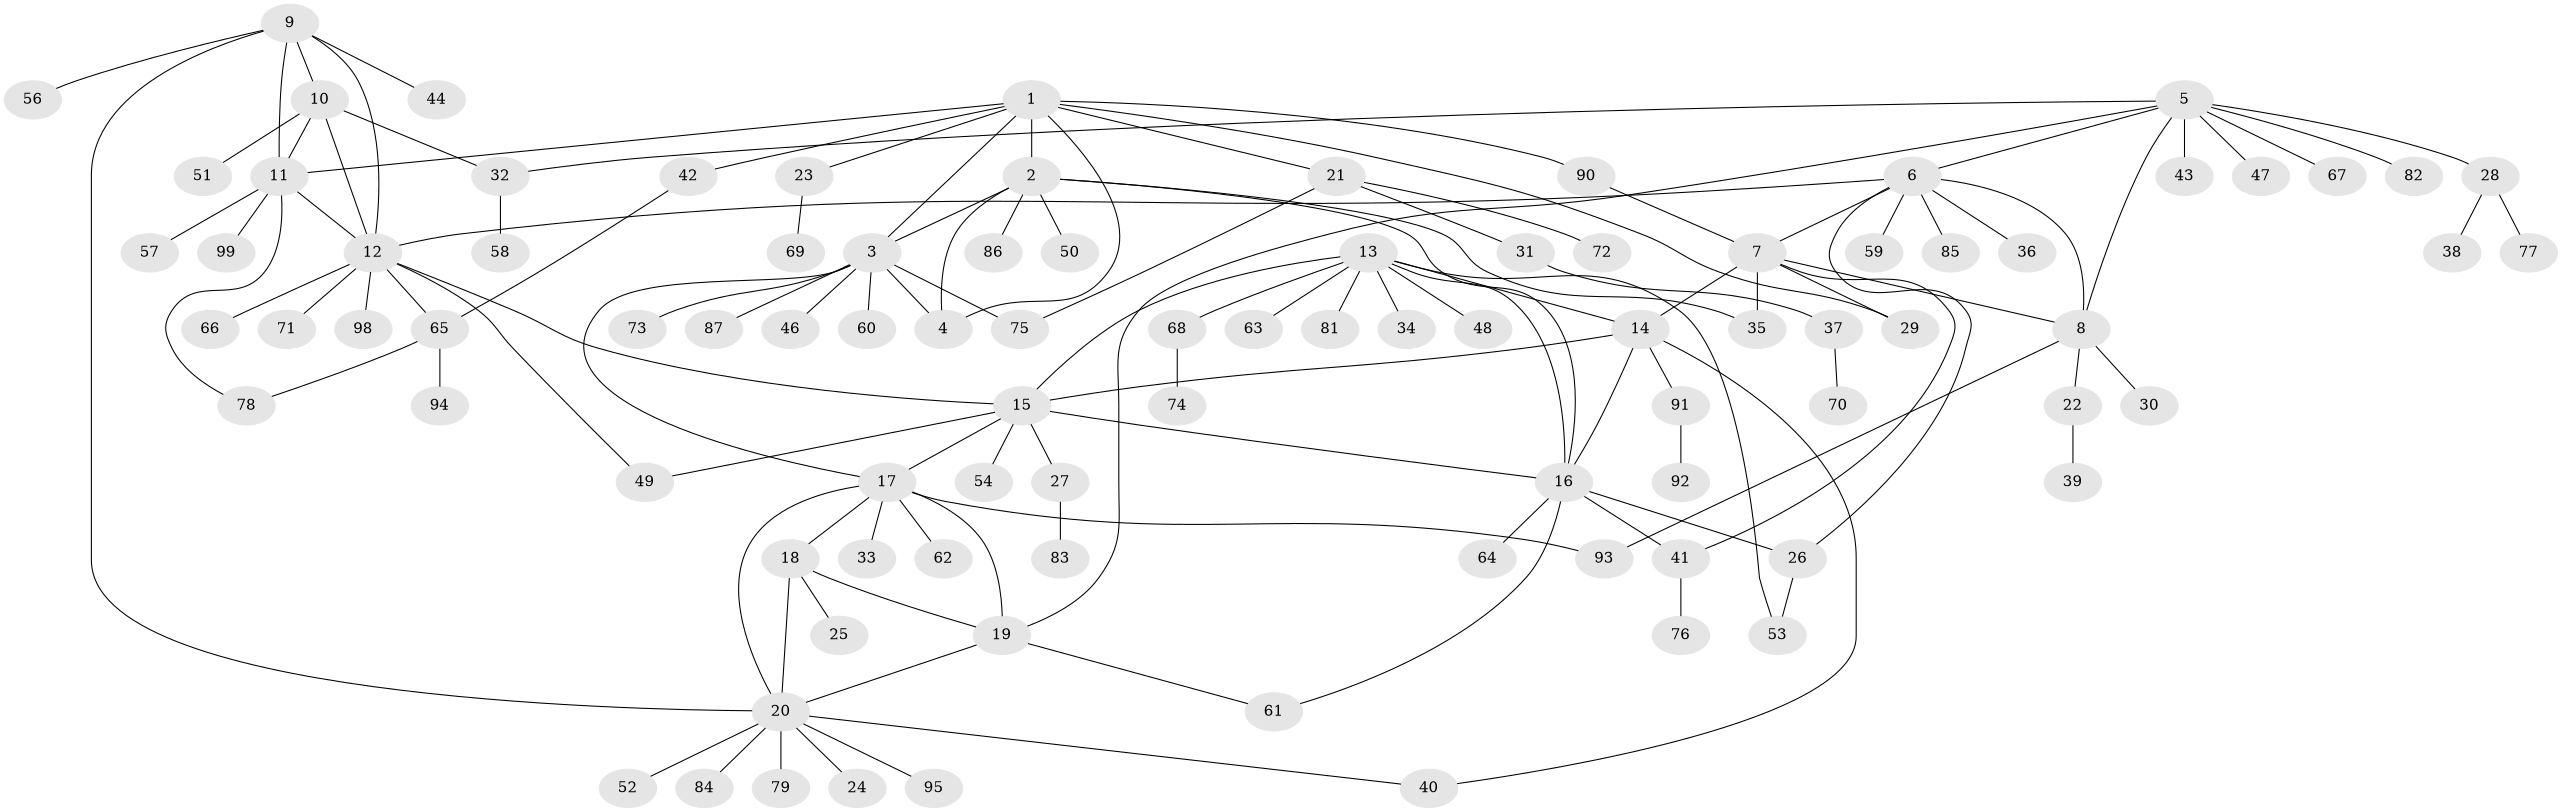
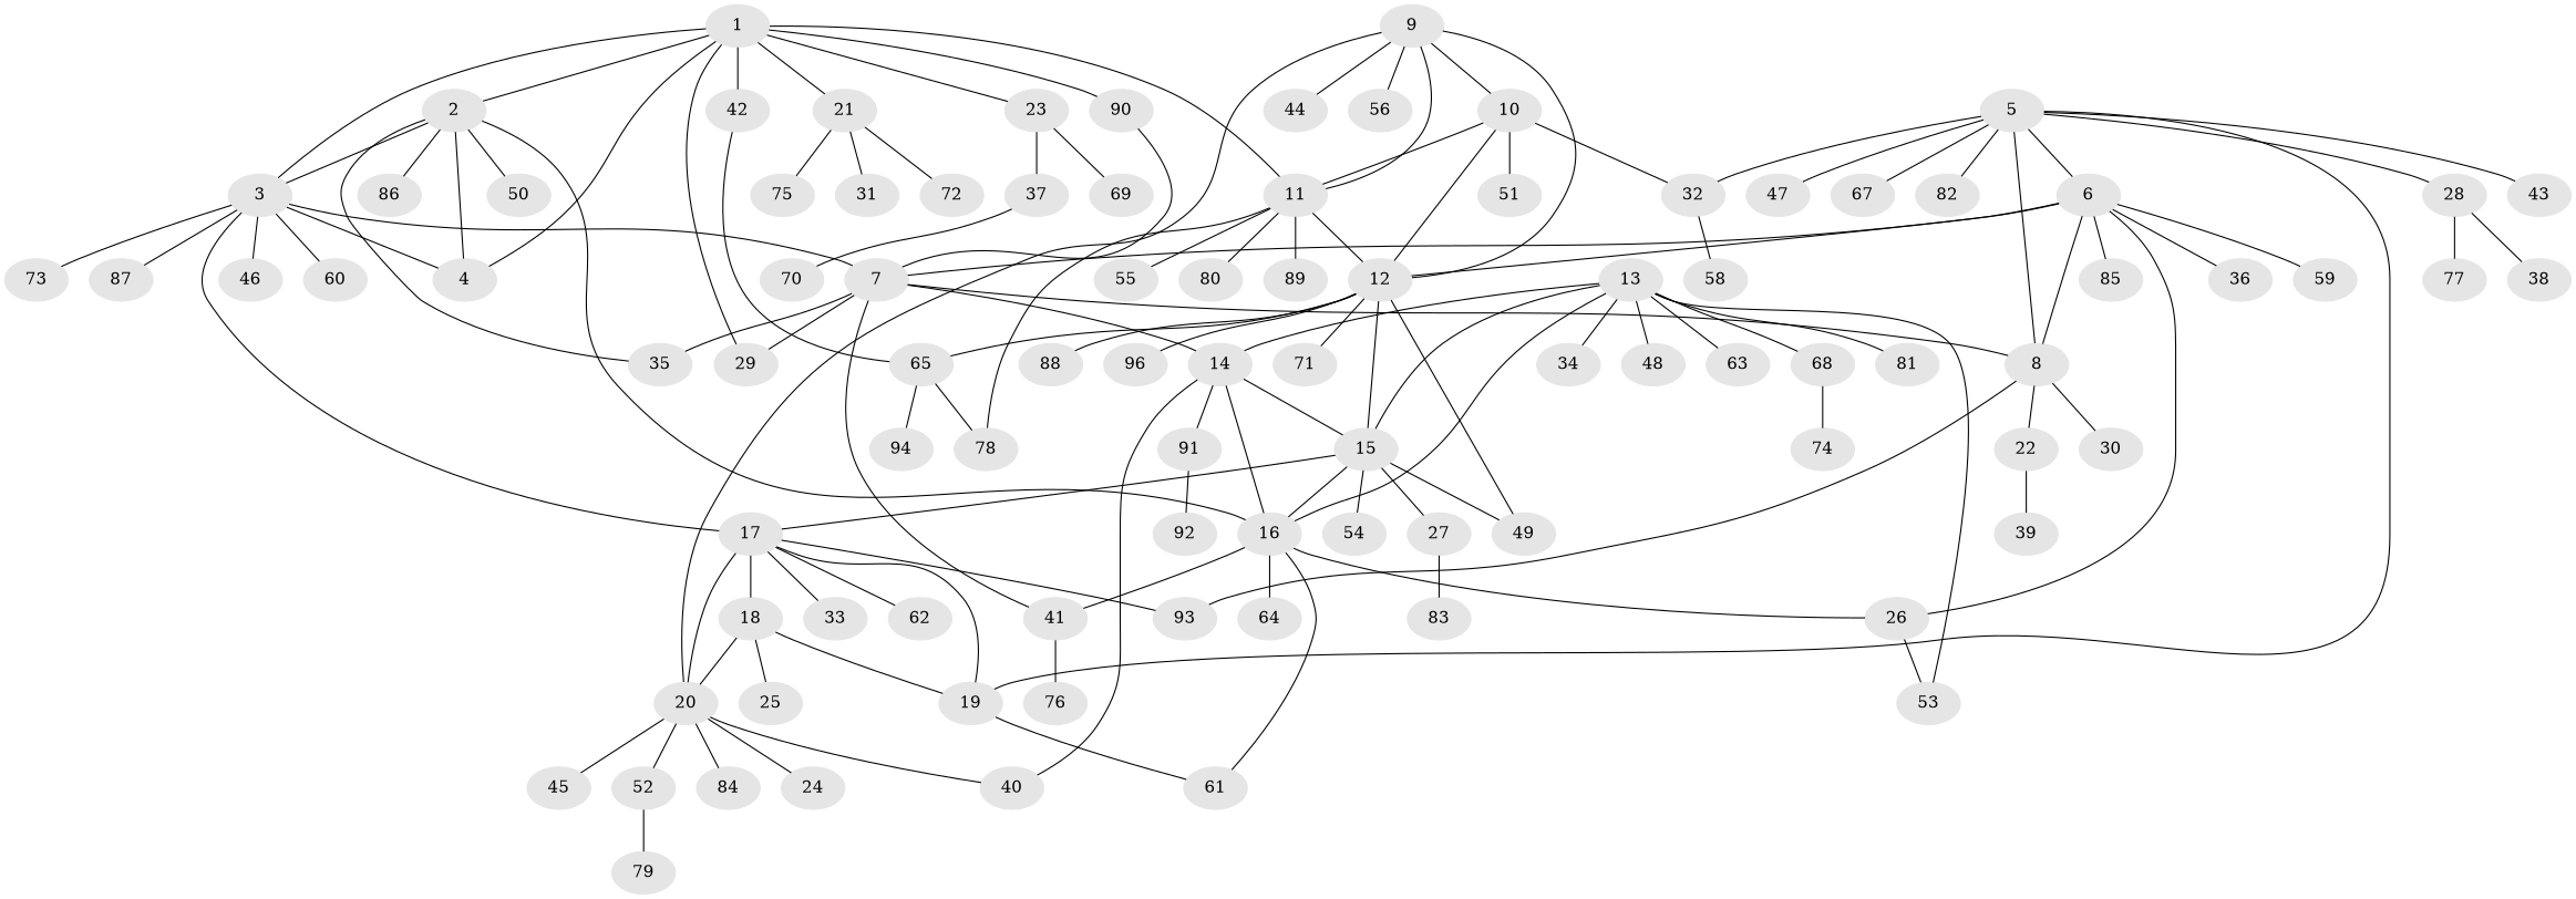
  graph {
    node [color=gray90 style=filled]
    1
    2
    3
    4
    11
    21
    23
    29
    42
    90
    16
    35
    50
    86
    7
    17
    46
    60
    73
    87
    12
-   57
+   57 [label=55]
    78
-   89 [label=99]
+   80
+   89
    31
    72
    75
    37
    69
    65
    26
    41
    61
    64
    8
    14
    19
    93
    20
    18
    33
    62
    5
    6
    28
    32
    43
    47
    67
    82
    36
    59
    85
    22
    30
    38
    77
    58
    15
    49
-   66
+   66 [label=96]
    71
-   88 [label=98]
+   88
    53
    40
    91
    76
    39
    9
    10
    44
    56
    51
    24
-   45 [label=95]
+   45
    52
    84
    27
    54
    94
    13
    34
    48
    63
    68
    81
    74
    92
    83
    25
    79
    70
    1 -- 2
    1 -- 3
    1 -- 4
    1 -- 11
    1 -- 21
    1 -- 23
    1 -- 29
    1 -- 42
    1 -- 90
    2 -- 3
    2 -- 4
    2 -- 16
    2 -- 35
    2 -- 50
    2 -- 86
    3 -- 4
-   3 -- 75
+   3 -- 7
    3 -- 17
    3 -- 46
    3 -- 60
    3 -- 73
    3 -- 87
    11 -- 12
    11 -- 57
    11 -- 78
+   11 -- 80
    11 -- 89
    21 -- 31
    21 -- 72
    21 -- 75
-   31 -- 37
+   23 -- 37
    23 -- 69
    42 -- 65
    90 -- 7
    16 -- 26
    16 -- 41
    16 -- 61
    16 -- 64
    7 -- 29
    7 -- 35
    7 -- 41
    7 -- 8
    7 -- 14
    17 -- 19
    17 -- 93
    17 -- 20
    17 -- 18
    17 -- 33
    17 -- 62
    12 -- 65
    12 -- 15
    12 -- 49
    12 -- 66
    12 -- 71
    12 -- 88
    37 -- 70
    65 -- 78
    65 -- 94
    26 -- 53
    41 -- 76
    8 -- 93
    8 -- 22
    8 -- 30
    14 -- 16
    14 -- 15
    14 -- 40
    14 -- 91
    19 -- 61
-   19 -- 20
    20 -- 40
    20 -- 24
    20 -- 45
    20 -- 52
    20 -- 84
    18 -- 19
    18 -- 20
    18 -- 25
    5 -- 8
    5 -- 19
    5 -- 6
    5 -- 28
    5 -- 32
    5 -- 43
    5 -- 47
    5 -- 67
    5 -- 82
    6 -- 7
    6 -- 12
    6 -- 26
    6 -- 8
    6 -- 36
    6 -- 59
    6 -- 85
    28 -- 38
    28 -- 77
    32 -- 58
    22 -- 39
    15 -- 16
    15 -- 17
    15 -- 49
    15 -- 27
    15 -- 54
    91 -- 92
    9 -- 11
    9 -- 12
    9 -- 20
    9 -- 10
    9 -- 44
    9 -- 56
    10 -- 11
    10 -- 12
    10 -- 32
    10 -- 51
-   20 -- 79
+   52 -- 79
    27 -- 83
    13 -- 16
    13 -- 14
    13 -- 15
    13 -- 53
    13 -- 34
    13 -- 48
    13 -- 63
    13 -- 68
    13 -- 81
    68 -- 74
  }
